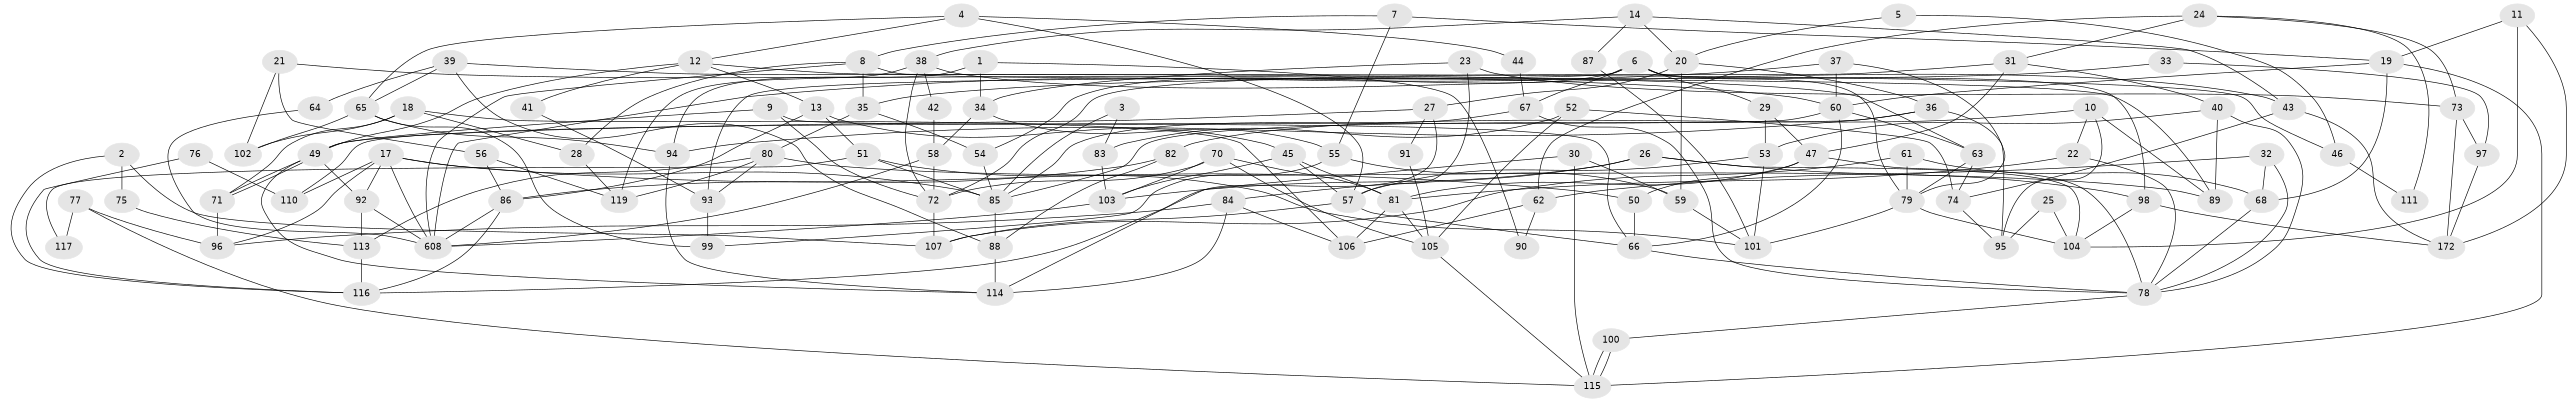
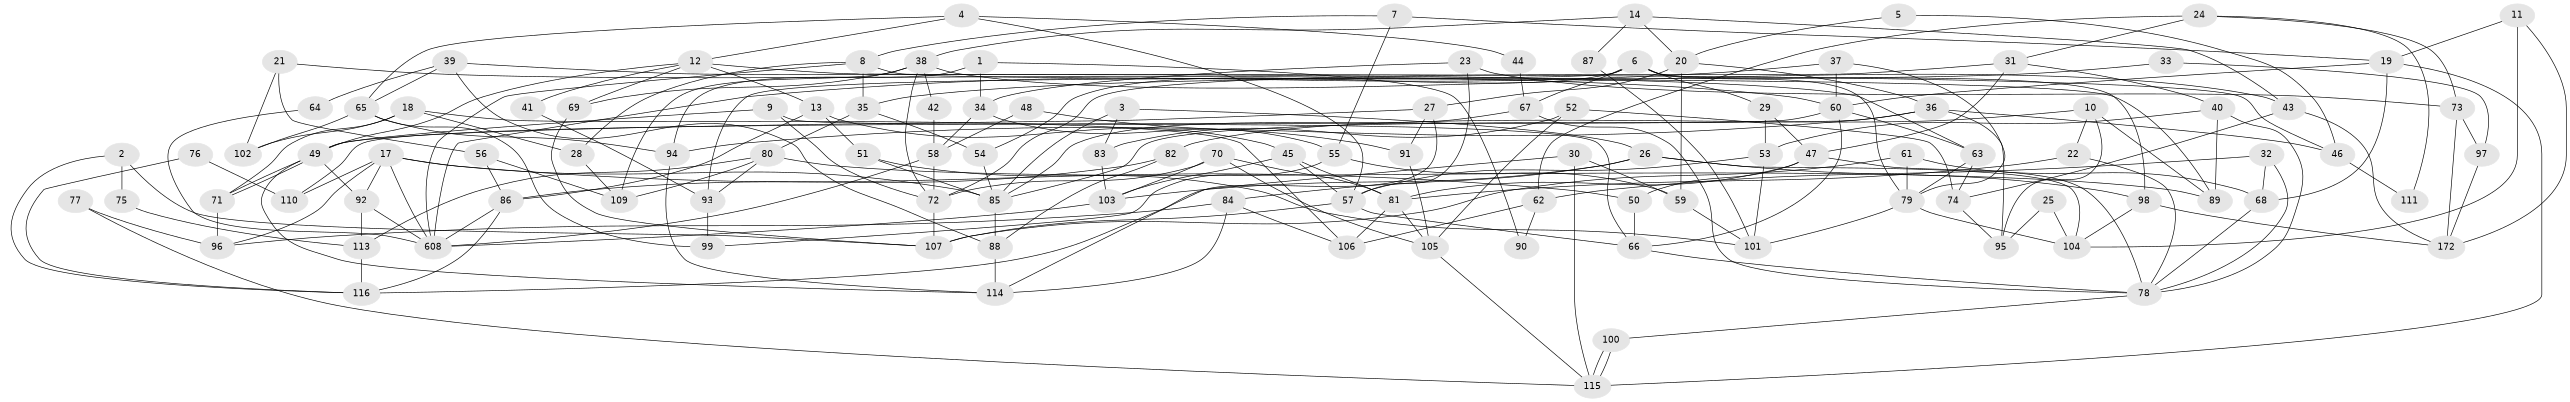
  graph {
    fontname="DejaVu Sans"
    node [color=gray90 fontname="DejaVu Sans" style=filled]
    edge [fontname="DejaVu Sans"]
    1
    34
    90
    94
    55
    58
    114
    2
    75
    107
    116
    113
    3
    26
    83
    85
    98
    104
    84
    103
    88
    4
    12
    44
    57
    65
    46
    49
    13
    41
+   69
    67
    66
    99
    102
    5
    20
    36
    27
    59
    111
    6
    29
    54
    79
    93
    47
    53
    78
    101
    n51 [label=172]
    7
    8
    19
    28
    35
    89
    n58 [label=608]
    60
    68
    115
-   109 [label=119]
+   109
    80
    9
    72
    92
    71
    10
    22
    82
    95
    81
    86
    11
    45
    51
-   117
    14
    38
    43
    87
    42
    74
    97
    25
    17
    50
    96
    110
    18
    106
    63
    91
    21
    56
    100
    105
    23
    73
    24
    31
    62
    40
    30
    32
    33
    37
    39
    64
+   48
    52
    61
    70
    76
    77
    1 -- 34
    1 -- 90
    1 -- 94
    34 -- 55
    34 -- 58
    94 -- 114
    55 -- 99
    55 -- 59
    58 -- n58
    58 -- 72
    2 -- 75
    2 -- 107
    2 -- 116
    75 -- 113
    113 -- 116
+   3 -- 26
    3 -- 83
    3 -- 85
    26 -- 98
    26 -- 104
    26 -- 84
    26 -- 103
    83 -- 103
    85 -- 88
    98 -- 104
    98 -- n51
    84 -- 114
    84 -- 96
    84 -- 106
    103 -- n58
    88 -- 114
    4 -- 12
    4 -- 44
    4 -- 57
    4 -- 65
    12 -- 46
    12 -- 49
    12 -- 13
    12 -- 41
+   12 -- 69
    44 -- 67
    57 -- 107
    57 -- 66
    65 -- 94
    65 -- 99
    65 -- 102
    46 -- 111
    49 -- 114
    49 -- 92
    49 -- 71
    49 -- 71
    13 -- 86
    13 -- 45
    13 -- 51
    41 -- 93
+   69 -- 107
    67 -- 85
    67 -- 78
    66 -- 78
    5 -- 46
    5 -- 20
    20 -- 36
    20 -- 27
    20 -- 59
    36 -- 94
    36 -- 85
+   36 -- 46
    36 -- 95
    27 -- 114
    27 -- 49
    27 -- 91
    59 -- 101
    6 -- 98
    6 -- 67
    6 -- 29
    6 -- 54
    6 -- 79
    6 -- 93
    29 -- 47
    29 -- 53
    54 -- 85
    79 -- 104
    79 -- 101
    93 -- 99
    47 -- 78
    47 -- 81
    47 -- 50
    53 -- 57
    53 -- 101
    78 -- 100
    7 -- 55
    7 -- 8
    7 -- 19
    8 -- 28
    8 -- 35
    8 -- 89
    8 -- n58
    19 -- 60
    19 -- 68
    19 -- 115
    28 -- 109
    35 -- 54
    35 -- 80
    60 -- 66
    60 -- 110
    60 -- 63
    68 -- 78
    80 -- 113
    80 -- 93
    80 -- 89
    80 -- 109
    9 -- 49
    9 -- 66
    9 -- 72
    72 -- 107
    92 -- 113
    92 -- n58
    71 -- 96
    10 -- 89
    10 -- 22
    10 -- 82
    10 -- 95
    22 -- 78
    22 -- 81
    82 -- 88
    82 -- 86
    81 -- 106
    81 -- 105
    86 -- 116
    86 -- n58
    11 -- 104
    11 -- n51
    11 -- 19
    45 -- 103
    45 -- 57
    45 -- 81
    51 -- 85
    51 -- 101
-   51 -- 117
    14 -- 20
    14 -- 38
    14 -- 43
    14 -- 87
+   38 -- 69
    38 -- 109
    38 -- 72
    38 -- 43
    38 -- 42
    43 -- n51
    43 -- 74
    87 -- 101
    42 -- 58
    74 -- 95
    97 -- n51
    25 -- 104
    25 -- 95
    17 -- 85
    17 -- n58
    17 -- 92
    17 -- 50
    17 -- 96
    17 -- 110
    50 -- 66
    18 -- 102
    18 -- 28
    18 -- 71
    18 -- 106
    63 -- 79
    63 -- 74
    91 -- 105
    21 -- 102
    21 -- 60
    21 -- 56
    56 -- 109
    56 -- 86
    100 -- 115
    100 -- 115
    105 -- 115
    23 -- 34
    23 -- 57
    23 -- 73
    73 -- n51
    73 -- 97
    24 -- 111
    24 -- 73
    24 -- 31
    24 -- 62
    31 -- 47
    31 -- 72
    31 -- 40
    62 -- 90
    62 -- 106
    40 -- 53
    40 -- 78
    40 -- 89
    30 -- 116
    30 -- 59
    30 -- 115
    32 -- 78
    32 -- 68
    32 -- 62
    33 -- 35
    33 -- 97
    37 -- 79
    37 -- n58
    37 -- 60
    39 -- 88
    39 -- 65
    39 -- 63
    39 -- 64
    64 -- n58
+   48 -- 58
+   48 -- 91
    52 -- 83
    52 -- 74
    52 -- 105
    61 -- 107
    61 -- 79
    61 -- 68
    70 -- 103
    70 -- 72
    70 -- 81
    70 -- 105
    76 -- 116
    76 -- 110
    77 -- 115
-   77 -- 117
    77 -- 96
  }
